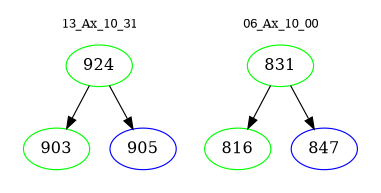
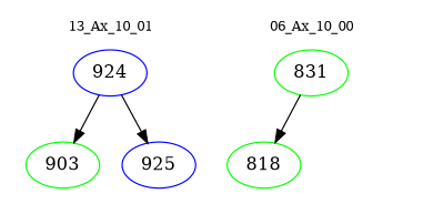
  digraph {
    node [color=blue]
    edge [color=black]
-   n1 [color=green label=924]
+   n1 [label=924]
    n2 [color=green label=903]
-   n3 [label=905]
+   n3 [label=925]
    n4 [color=green label=831]
-   n5 [color=green label=816]
-   n6 [label=847]
+   n5 [color=green label=818]
    subgraph cluster_1 {
      color=white
      fontsize=10
-     label="13_Ax_10_31"
+     label="13_Ax_10_01"
      n1
      n2
      n3
    }
    subgraph cluster_2 {
      color=white
      fontsize=10
      label="06_Ax_10_00"
      n4
      n5
-     n6
    }
    n1 -> n2
    n1 -> n3
    n4 -> n5
-   n4 -> n6
  }
